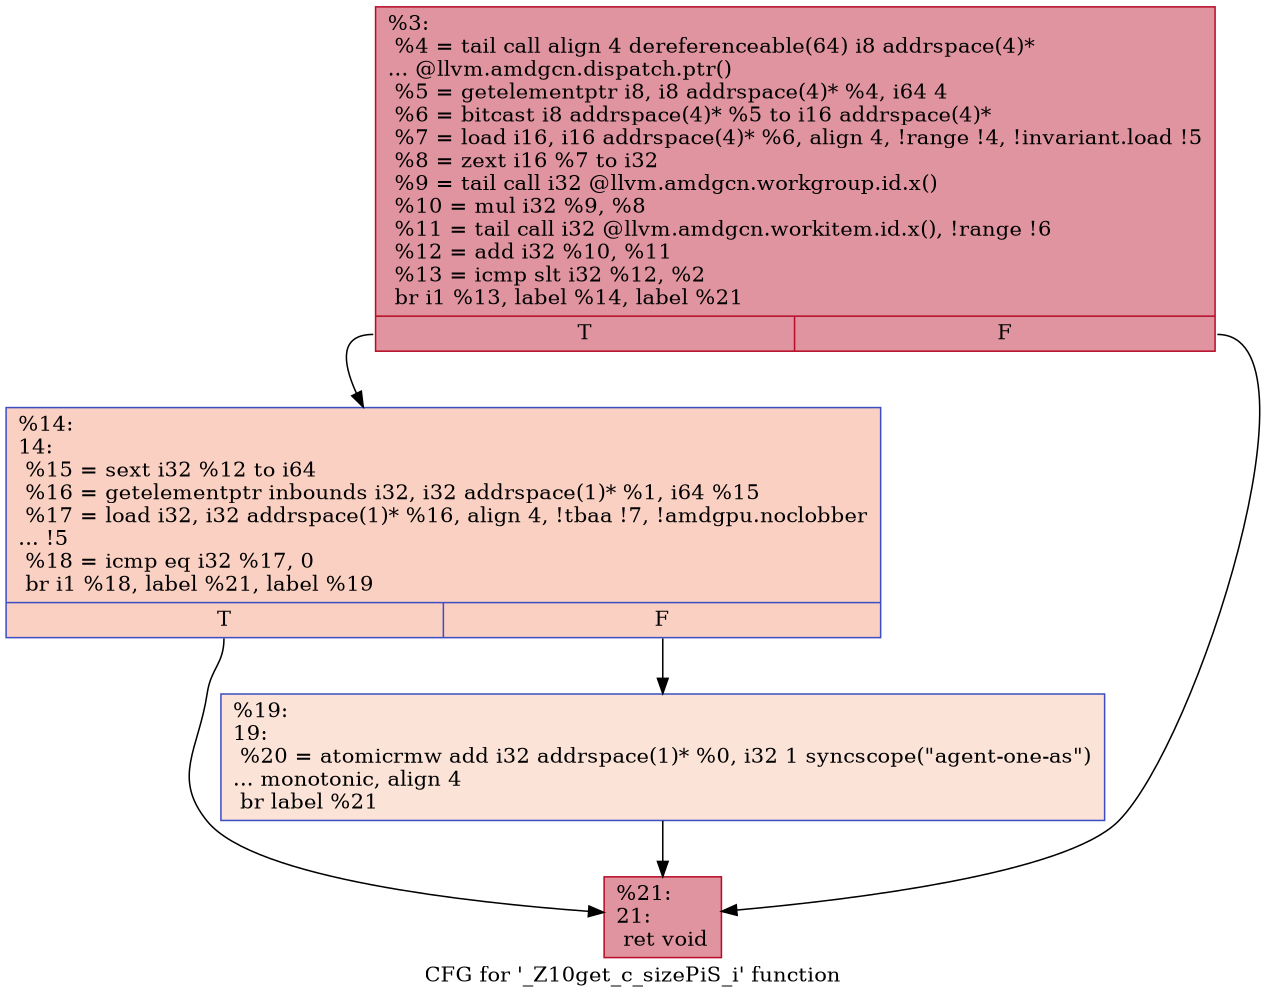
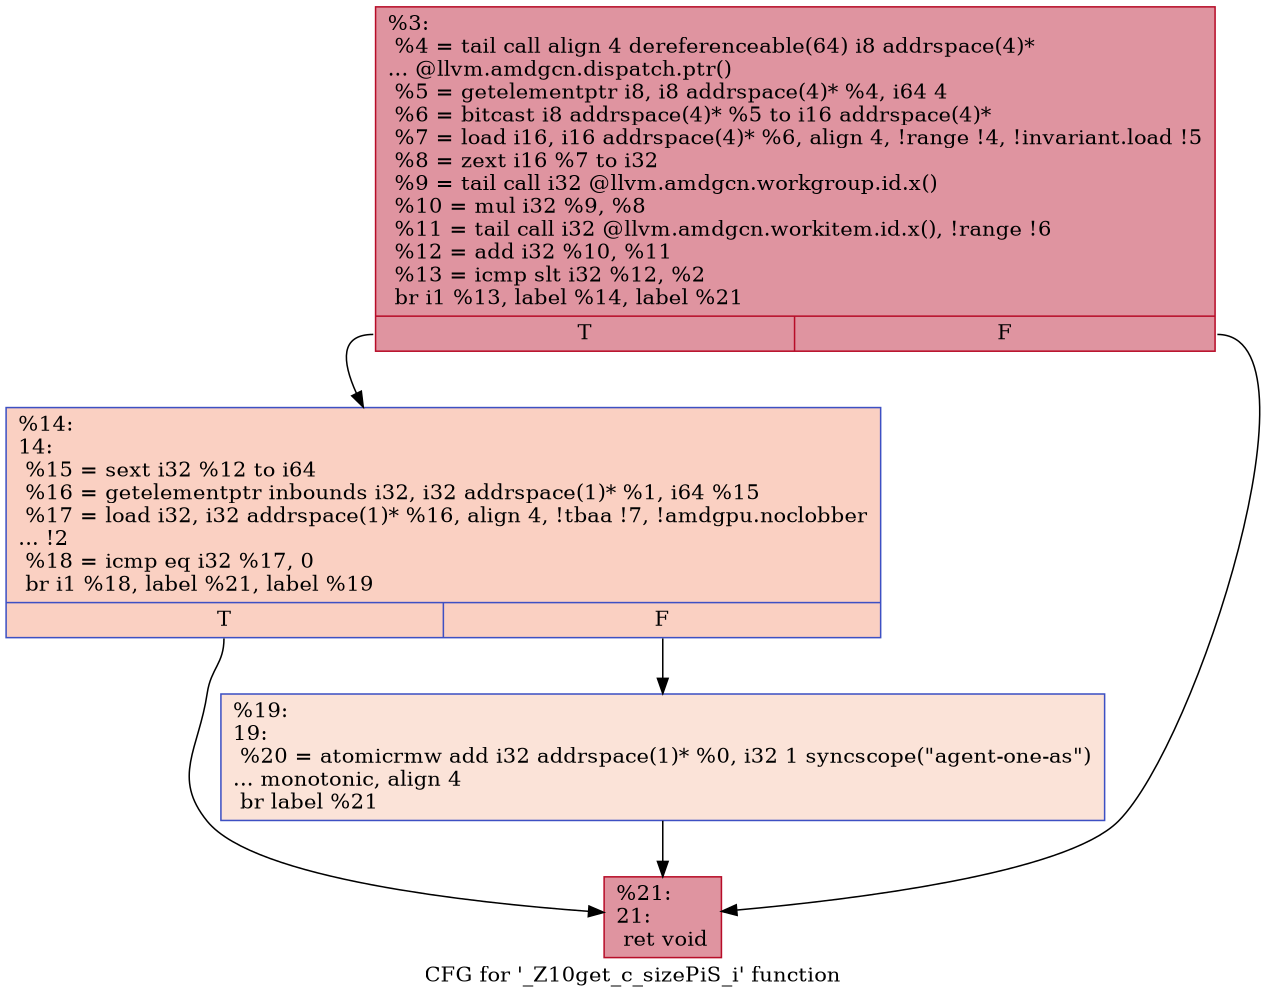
  digraph {
    label="CFG for '_Z10get_c_sizePiS_i' function"
    node [color="#b70d28ff" fillcolor="#b70d2870" shape=record style=filled]
    edge [tailport=s0]
    n1 [label="{%3:\l  %4 = tail call align 4 dereferenceable(64) i8 addrspace(4)*\l... @llvm.amdgcn.dispatch.ptr()\l  %5 = getelementptr i8, i8 addrspace(4)* %4, i64 4\l  %6 = bitcast i8 addrspace(4)* %5 to i16 addrspace(4)*\l  %7 = load i16, i16 addrspace(4)* %6, align 4, !range !4, !invariant.load !5\l  %8 = zext i16 %7 to i32\l  %9 = tail call i32 @llvm.amdgcn.workgroup.id.x()\l  %10 = mul i32 %9, %8\l  %11 = tail call i32 @llvm.amdgcn.workitem.id.x(), !range !6\l  %12 = add i32 %10, %11\l  %13 = icmp slt i32 %12, %2\l  br i1 %13, label %14, label %21\l|{<s0>T|<s1>F}}"]
-   n2 [color="#3d50c3ff" fillcolor="#f3947570" label="{%14:\l14:                                               \l  %15 = sext i32 %12 to i64\l  %16 = getelementptr inbounds i32, i32 addrspace(1)* %1, i64 %15\l  %17 = load i32, i32 addrspace(1)* %16, align 4, !tbaa !7, !amdgpu.noclobber\l... !5\l  %18 = icmp eq i32 %17, 0\l  br i1 %18, label %21, label %19\l|{<s0>T|<s1>F}}"]
+   n2 [color="#3d50c3ff" fillcolor="#f3947570" label="{%14:\l14:                                               \l  %15 = sext i32 %12 to i64\l  %16 = getelementptr inbounds i32, i32 addrspace(1)* %1, i64 %15\l  %17 = load i32, i32 addrspace(1)* %16, align 4, !tbaa !7, !amdgpu.noclobber\l... !2\l  %18 = icmp eq i32 %17, 0\l  br i1 %18, label %21, label %19\l|{<s0>T|<s1>F}}"]
    n3 [label="{%21:\l21:                                               \l  ret void\l}"]
    n4 [color="#3d50c3ff" fillcolor="#f6bfa670" label="{%19:\l19:                                               \l  %20 = atomicrmw add i32 addrspace(1)* %0, i32 1 syncscope(\"agent-one-as\")\l... monotonic, align 4\l  br label %21\l}"]
    n1 -> n2
    n1 -> n3 [tailport=s1]
    n2 -> n3
    n2 -> n4 [tailport=s1]
    n4 -> n3 [tailport=""]
  }
